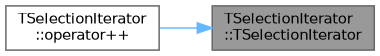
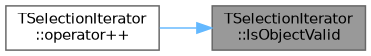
  digraph {
    rankdir=RL
    node [fontname=Helvetica fontsize=10 shape=box style=filled]
-   n1 [color=gray40 fillcolor=grey60 fontcolor=black height=0.2 label="TSelectionIterator\l::TSelectionIterator" width=0.4]
+   n1 [color=gray40 fillcolor=grey60 fontcolor=black height=0.2 label="TSelectionIterator\l::IsObjectValid" width=0.4]
    n2 [color=grey40 fillcolor=white height=0.2 label="TSelectionIterator\l::operator++" width=0.4]
    n1 -> n2 [color=steelblue1 dir=back fontname=Helvetica fontsize=10 labelfontname=Helvetica labelfontsize=10 style=solid]
  }
